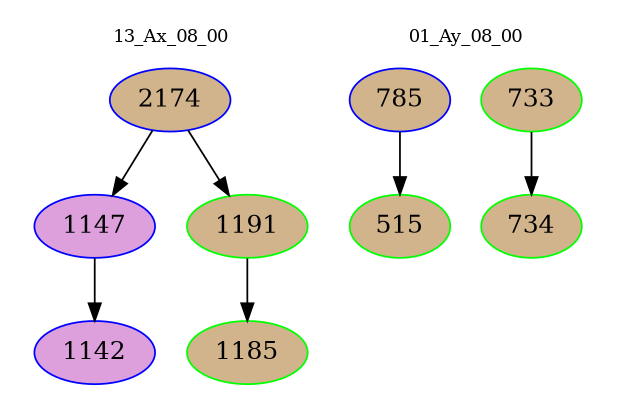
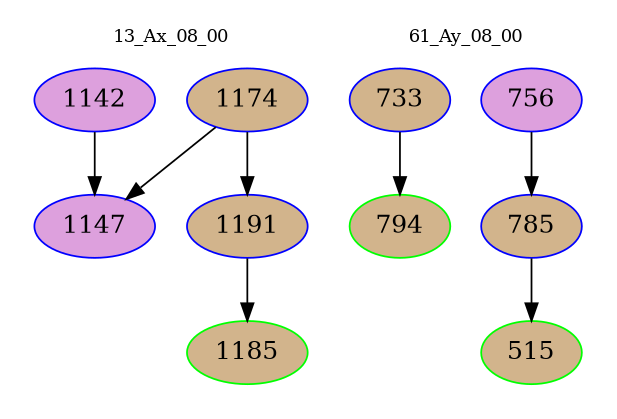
  digraph {
    node [color=blue fillcolor=tan style=filled]
    edge [color=black]
-   n1 [label=2174]
+   n1 [label=1174]
    n2 [fillcolor=plum label=1147]
-   n3 [color=green label=1191]
+   n3 [label=1191]
    n4 [fillcolor=plum label=1142]
    n5 [color=green label=1185]
-   n7 [color=green label=733]
+   n6 [fillcolor=plum label=756]
+   n7 [label=733]
    n8 [label=785]
-   n9 [color=green label=734]
+   n9 [color=green label=794]
    n10 [color=green label=515]
    subgraph cluster_1 {
      color=white
      fontsize=10
      label="13_Ax_08_00"
      n1
      n2
      n3
      n4
      n5
    }
    subgraph cluster_2 {
      color=white
      fontsize=10
-     label="01_Ay_08_00"
+     label="61_Ay_08_00"
+     n6
      n7
      n8
      n9
      n10
    }
    n1 -> n2
    n1 -> n3
-   n2 -> n4
+   n4 -> n2
    n3 -> n5
+   n6 -> n8
    n7 -> n9
    n8 -> n10
  }
